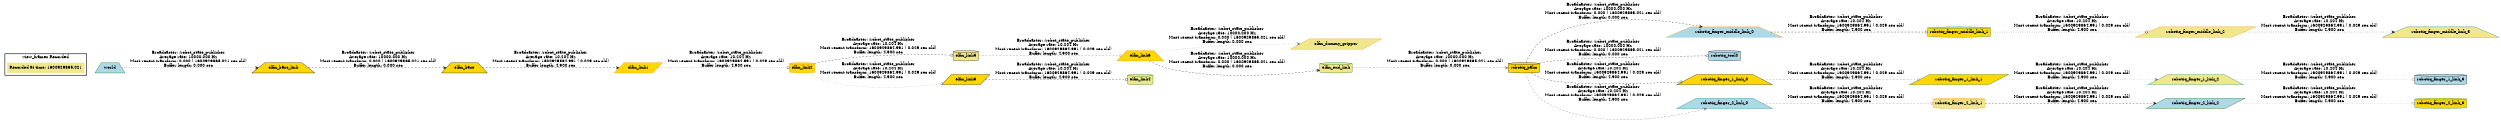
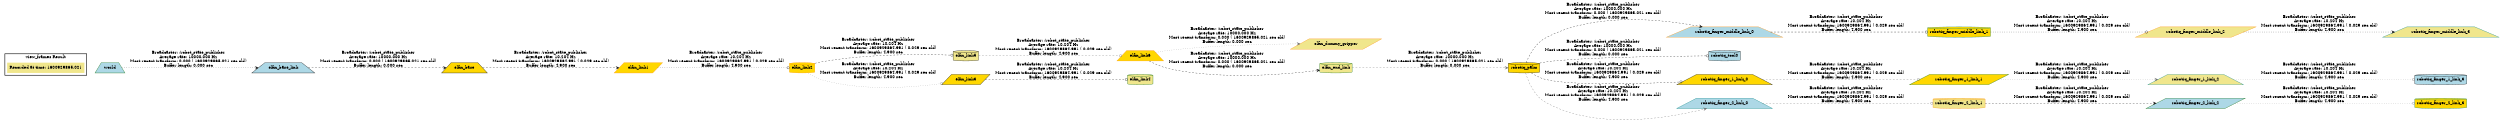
  digraph {
    rankdir=LR
    node [color=black fillcolor=gold shape=cylinder style=filled]
    edge [style=dashed arrowhead=odot color=black]
    "Recorded at time: 1600929865.021" [color=darkgreen fillcolor=khaki shape=plaintext]
    world [color=darkgreen fillcolor=lightblue shape=trapezium]
-   elfin_base_link [shape=trapezium]
+   elfin_base_link [fillcolor=lightblue shape=trapezium]
    elfin_base [shape=trapezium]
    elfin_link1 [color=darkorange shape=parallelogram]
    elfin_link2 [color=darkorange]
    elfin_link6 [color=darkorange shape=trapezium]
    elfin_dummy_gripper [color=darkorange fillcolor=khaki shape=parallelogram]
    elfin_end_link [color=darkgreen fillcolor=khaki]
    robotiq_palm
    elfin_link5 [fillcolor=khaki]
    robotiq_finger_middle_link_0 [color=darkorange fillcolor=lightblue shape=trapezium]
    robotiq_tool0 [fillcolor=lightblue]
    robotiq_finger_1_link_0 [shape=trapezium]
    robotiq_finger_2_link_0 [color=teal fillcolor=lightblue shape=trapezium]
    robotiq_finger_middle_link_1 [color=teal]
    robotiq_finger_1_link_1 [color=darkgreen shape=parallelogram]
    robotiq_finger_2_link_1 [color=darkorange fillcolor=khaki]
    robotiq_finger_middle_link_2 [color=darkorange fillcolor=khaki shape=parallelogram]
    elfin_link3 [shape=parallelogram]
    elfin_link4 [color=darkgreen fillcolor=khaki]
    robotiq_finger_1_link_2 [color=teal fillcolor=khaki shape=trapezium]
    robotiq_finger_1_link_3 [fillcolor=lightblue]
    robotiq_finger_2_link_2 [color=darkgreen fillcolor=lightblue shape=parallelogram]
    robotiq_finger_2_link_3 [color=teal]
    robotiq_finger_middle_link_3 [color=teal fillcolor=khaki shape=trapezium]
    subgraph cluster_1 {
      color=black
-     label="view_frames Recorded"
+     label="view_frames Result"
      style=bold
      "Recorded at time: 1600929865.021"
    }
    "Recorded at time: 1600929865.021" -> world [style=invis arrowhead="" color=""]
    world -> elfin_base_link [arrowhead=vee label="Broadcaster: /robot_state_publisher\nAverage rate: 10000.000 Hz\nMost recent transform: 0.000 ( 1600929865.021 sec old)\nBuffer length: 0.000 sec\n" style=dotted]
    elfin_base_link -> elfin_base [arrowhead=vee label="Broadcaster: /robot_state_publisher\nAverage rate: 10000.000 Hz\nMost recent transform: 0.000 ( 1600929865.021 sec old)\nBuffer length: 0.000 sec\n"]
    elfin_base -> elfin_link1 [arrowhead=vee label="Broadcaster: /robot_state_publisher\nAverage rate: 10.204 Hz\nMost recent transform: 1600929864.991 ( 0.029 sec old)\nBuffer length: 4.900 sec\n"]
    elfin_link1 -> elfin_link2 [label="Broadcaster: /robot_state_publisher\nAverage rate: 10.204 Hz\nMost recent transform: 1600929864.991 ( 0.029 sec old)\nBuffer length: 4.900 sec\n" style=dotted]
    elfin_link2 -> elfin_link5 [label="Broadcaster: /robot_state_publisher\nAverage rate: 10.204 Hz\nMost recent transform: 1600929864.991 ( 0.029 sec old)\nBuffer length: 4.900 sec\n"]
    elfin_link2 -> elfin_link3 [color=gray40 label="Broadcaster: /robot_state_publisher\nAverage rate: 10.204 Hz\nMost recent transform: 1600929864.991 ( 0.029 sec old)\nBuffer length: 4.900 sec\n" style=dotted]
    elfin_link6 -> elfin_dummy_gripper [arrowhead=vee color=gray40 label="Broadcaster: /robot_state_publisher\nAverage rate: 10000.000 Hz\nMost recent transform: 0.000 ( 1600929865.021 sec old)\nBuffer length: 0.000 sec\n" style=dotted]
    elfin_link6 -> elfin_end_link [arrowhead=vee label="Broadcaster: /robot_state_publisher\nAverage rate: 10000.000 Hz\nMost recent transform: 0.000 ( 1600929865.021 sec old)\nBuffer length: 0.000 sec\n"]
    elfin_end_link -> robotiq_palm [arrowhead=vee color=gray40 label="Broadcaster: /robot_state_publisher\nAverage rate: 10000.000 Hz\nMost recent transform: 0.000 ( 1600929865.021 sec old)\nBuffer length: 0.000 sec\n"]
    robotiq_palm -> robotiq_finger_middle_link_0 [arrowhead=vee label="Broadcaster: /robot_state_publisher\nAverage rate: 10000.000 Hz\nMost recent transform: 0.000 ( 1600929865.021 sec old)\nBuffer length: 0.000 sec\n"]
    robotiq_palm -> robotiq_tool0 [label="Broadcaster: /robot_state_publisher\nAverage rate: 10000.000 Hz\nMost recent transform: 0.000 ( 1600929865.021 sec old)\nBuffer length: 0.000 sec\n"]
    robotiq_palm -> robotiq_finger_1_link_0 [label="Broadcaster: /robot_state_publisher\nAverage rate: 10.204 Hz\nMost recent transform: 1600929864.991 ( 0.029 sec old)\nBuffer length: 4.900 sec\n"]
    robotiq_palm -> robotiq_finger_2_link_0 [arrowhead=vee color=gray40 label="Broadcaster: /robot_state_publisher\nAverage rate: 10.204 Hz\nMost recent transform: 1600929864.991 ( 0.029 sec old)\nBuffer length: 4.900 sec\n"]
    elfin_link5 -> elfin_link6 [color=gray40 label="Broadcaster: /robot_state_publisher\nAverage rate: 10.204 Hz\nMost recent transform: 1600929864.991 ( 0.029 sec old)\nBuffer length: 4.900 sec\n"]
    robotiq_finger_middle_link_0 -> robotiq_finger_middle_link_1 [label="Broadcaster: /robot_state_publisher\nAverage rate: 10.204 Hz\nMost recent transform: 1600929864.991 ( 0.029 sec old)\nBuffer length: 4.900 sec\n"]
    robotiq_finger_1_link_0 -> robotiq_finger_1_link_1 [color=gray40 label="Broadcaster: /robot_state_publisher\nAverage rate: 10.204 Hz\nMost recent transform: 1600929864.991 ( 0.029 sec old)\nBuffer length: 4.900 sec\n"]
    robotiq_finger_2_link_0 -> robotiq_finger_2_link_1 [color=gray40 label="Broadcaster: /robot_state_publisher\nAverage rate: 10.204 Hz\nMost recent transform: 1600929864.991 ( 0.029 sec old)\nBuffer length: 4.900 sec\n"]
    robotiq_finger_middle_link_1 -> robotiq_finger_middle_link_2 [label="Broadcaster: /robot_state_publisher\nAverage rate: 10.204 Hz\nMost recent transform: 1600929864.991 ( 0.029 sec old)\nBuffer length: 4.900 sec\n" style=dotted]
    robotiq_finger_1_link_1 -> robotiq_finger_1_link_2 [arrowhead=vee color=gray40 label="Broadcaster: /robot_state_publisher\nAverage rate: 10.204 Hz\nMost recent transform: 1600929864.991 ( 0.029 sec old)\nBuffer length: 4.900 sec\n" style=dotted]
    robotiq_finger_2_link_1 -> robotiq_finger_2_link_2 [arrowhead=vee label="Broadcaster: /robot_state_publisher\nAverage rate: 10.204 Hz\nMost recent transform: 1600929864.991 ( 0.029 sec old)\nBuffer length: 4.900 sec\n"]
    robotiq_finger_middle_link_2 -> robotiq_finger_middle_link_3 [arrowhead=vee label="Broadcaster: /robot_state_publisher\nAverage rate: 10.204 Hz\nMost recent transform: 1600929864.991 ( 0.029 sec old)\nBuffer length: 4.900 sec\n" style=dotted]
    elfin_link3 -> elfin_link4 [label="Broadcaster: /robot_state_publisher\nAverage rate: 10.204 Hz\nMost recent transform: 1600929864.991 ( 0.029 sec old)\nBuffer length: 4.900 sec\n"]
    robotiq_finger_1_link_2 -> robotiq_finger_1_link_3 [color=gray40 label="Broadcaster: /robot_state_publisher\nAverage rate: 10.204 Hz\nMost recent transform: 1600929864.991 ( 0.029 sec old)\nBuffer length: 4.900 sec\n" style=dotted]
    robotiq_finger_2_link_2 -> robotiq_finger_2_link_3 [color=gray40 label="Broadcaster: /robot_state_publisher\nAverage rate: 10.204 Hz\nMost recent transform: 1600929864.991 ( 0.029 sec old)\nBuffer length: 4.900 sec\n" style=dotted]
  }
